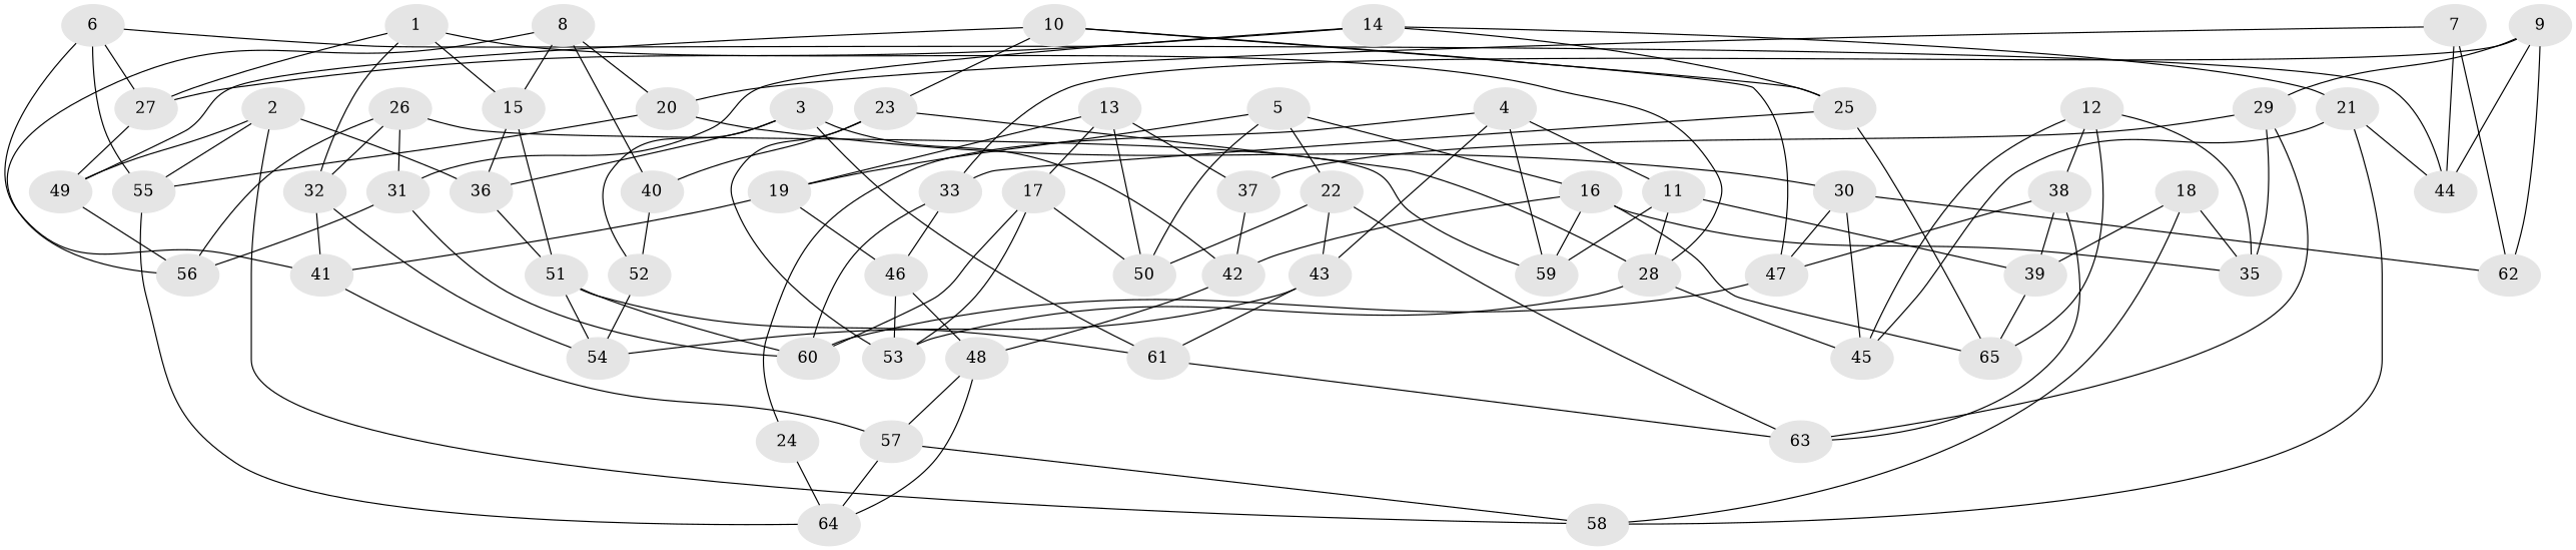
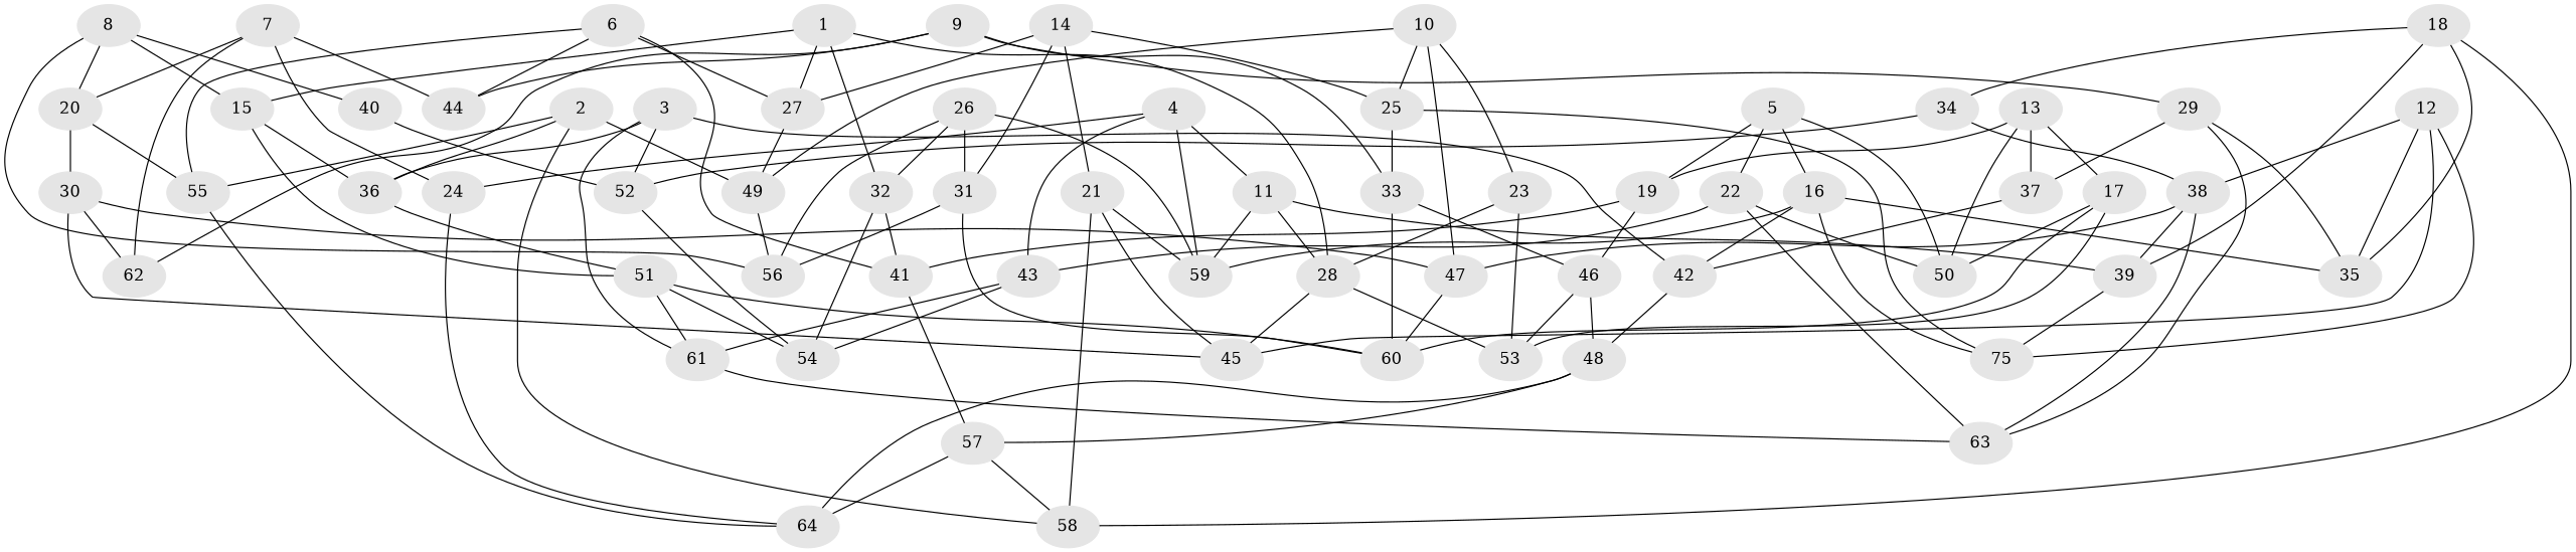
  graph {
    fontname="DejaVu Serif"
    node [color=gray90 fontname="DejaVu Serif" style=filled]
    edge [fontname="DejaVu Serif"]
    1
    15
    27
    28
    32
    36
    51
    49
    45
    53
    41
    54
    2
    55
    58
    56
    64
    3
    42
    52
    61
    48
    63
    4
    11
    24
    43
    59
    39
    5
    16
    19
    22
    50
    35
-   65
+   65 [label=75]
    46
    6
    44
    57
    7
    20
    62
    30
    8
    40
    9
    29
    33
    37
    60
    10
    23
    25
    47
    12
    38
+   34
    13
    17
    14
    21
    31
    18
    26
    1 -- 15
    1 -- 27
    1 -- 28
    1 -- 32
    15 -- 36
    15 -- 51
    27 -- 49
    28 -- 45
    28 -- 53
    32 -- 41
    32 -- 54
    36 -- 51
    51 -- 54
    51 -- 61
    51 -- 60
    49 -- 56
    41 -- 57
    2 -- 36
    2 -- 49
    2 -- 55
    2 -- 58
    55 -- 64
    3 -- 36
    3 -- 42
    3 -- 52
    3 -- 61
    42 -- 48
    52 -- 54
    61 -- 63
    48 -- 64
    48 -- 57
    4 -- 11
    4 -- 24
    4 -- 43
    4 -- 59
    11 -- 28
    11 -- 59
    11 -- 39
    24 -- 64
    43 -- 54
    43 -- 61
    39 -- 65
    5 -- 16
    5 -- 19
    5 -- 22
    5 -- 50
    16 -- 42
    16 -- 59
    16 -- 35
    16 -- 65
    19 -- 41
    19 -- 46
    22 -- 63
    22 -- 43
    22 -- 50
    46 -- 53
    46 -- 48
    6 -- 27
    6 -- 41
    6 -- 55
    6 -- 44
    57 -- 58
    57 -- 64
+   7 -- 24
    7 -- 44
    7 -- 20
    7 -- 62
    20 -- 55
    20 -- 30
    30 -- 45
    30 -- 62
    30 -- 47
    8 -- 15
    8 -- 56
    8 -- 20
    8 -- 40
    40 -- 52
    9 -- 44
    9 -- 62
    9 -- 29
    9 -- 33
    29 -- 63
    29 -- 35
    29 -- 37
    33 -- 46
    33 -- 60
    37 -- 42
    10 -- 49
    10 -- 23
    10 -- 25
    10 -- 47
    23 -- 28
    23 -- 53
-   23 -- 40
    25 -- 65
    25 -- 33
    47 -- 60
    12 -- 45
    12 -- 35
    12 -- 65
    12 -- 38
    38 -- 63
    38 -- 39
    38 -- 47
+   34 -- 52
+   34 -- 38
    13 -- 19
    13 -- 50
    13 -- 37
    13 -- 17
    17 -- 53
    17 -- 50
    17 -- 60
    14 -- 27
    14 -- 25
    14 -- 21
    14 -- 31
    21 -- 45
    21 -- 58
-   21 -- 44
+   21 -- 59
    31 -- 56
    31 -- 60
    18 -- 58
    18 -- 39
    18 -- 35
+   18 -- 34
    26 -- 32
    26 -- 56
    26 -- 59
    26 -- 31
  }
